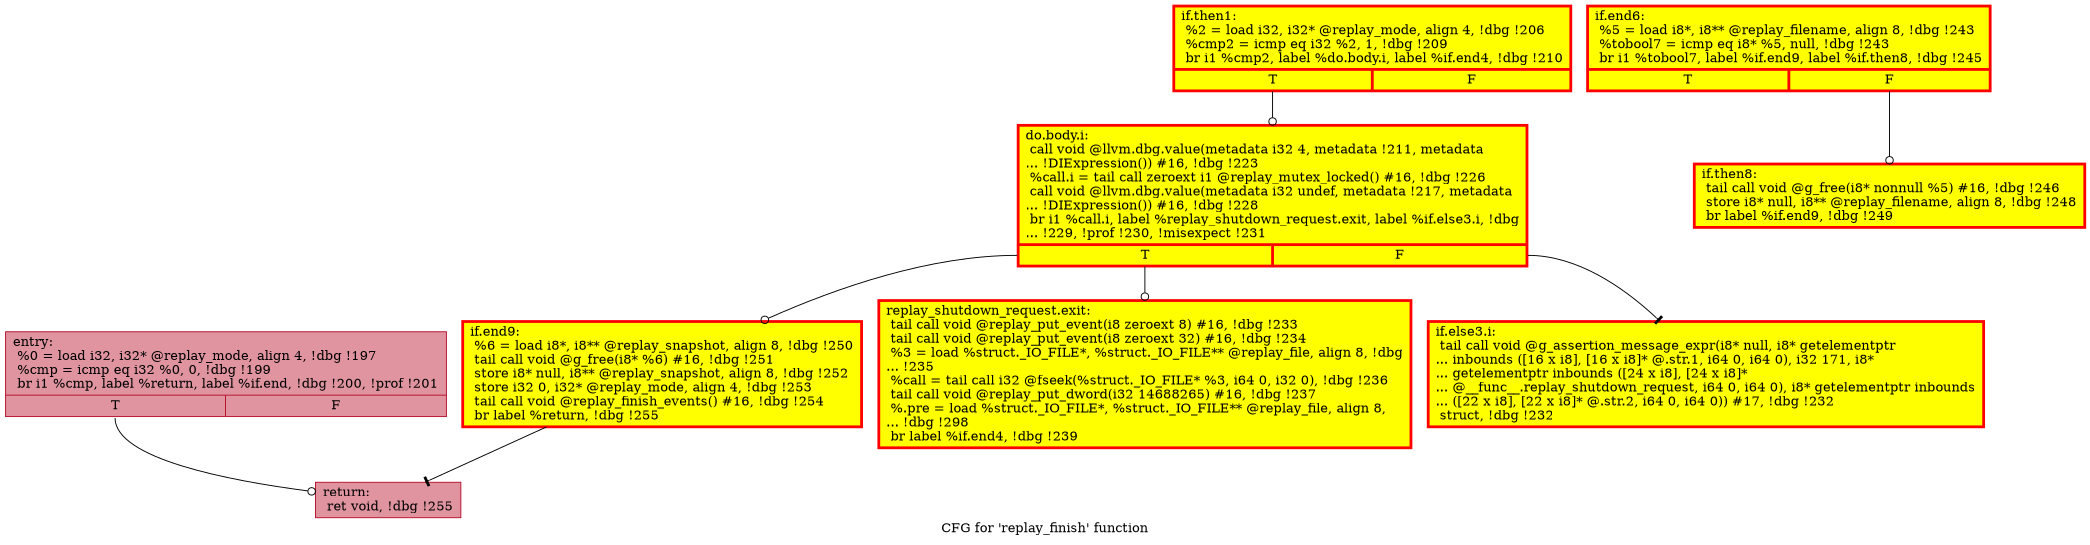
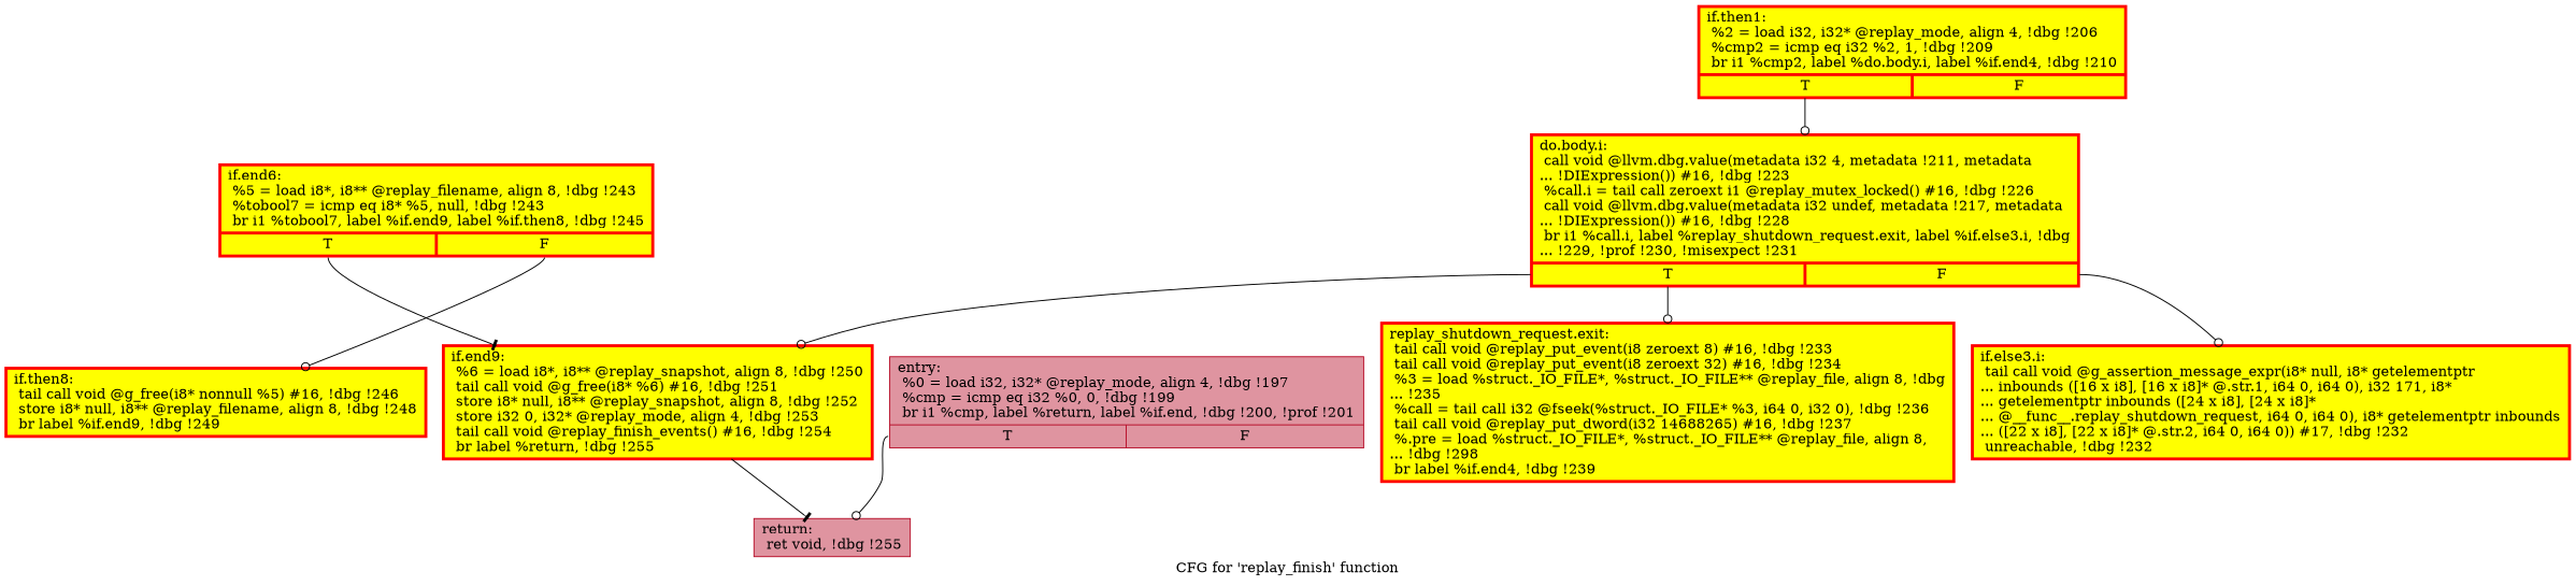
  digraph {
    label="CFG for 'replay_finish' function"
    node [color=red fillcolor=yellow shape=record style=filled penwidth=3.0]
    edge [arrowhead=odot tailport=s0]
    n1 [color="#b70d28ff" fillcolor="#b70d2870" label="{entry:\l  %0 = load i32, i32* @replay_mode, align 4, !dbg !197\l  %cmp = icmp eq i32 %0, 0, !dbg !199\l  br i1 %cmp, label %return, label %if.end, !dbg !200, !prof !201\l|{<s0>T|<s1>F}}" penwidth=""]
    n2 [color="#b70d28ff" fillcolor="#b70d2870" label="{return:                                           \l  ret void, !dbg !255\l}" penwidth=""]
    n3 [label="{if.end6:                                          \l  %5 = load i8*, i8** @replay_filename, align 8, !dbg !243\l  %tobool7 = icmp eq i8* %5, null, !dbg !243\l  br i1 %tobool7, label %if.end9, label %if.then8, !dbg !245\l|{<s0>T|<s1>F}}"]
    n4 [label="{if.end9:                                          \l  %6 = load i8*, i8** @replay_snapshot, align 8, !dbg !250\l  tail call void @g_free(i8* %6) #16, !dbg !251\l  store i8* null, i8** @replay_snapshot, align 8, !dbg !252\l  store i32 0, i32* @replay_mode, align 4, !dbg !253\l  tail call void @replay_finish_events() #16, !dbg !254\l  br label %return, !dbg !255\l}"]
    n5 [label="{if.then8:                                         \l  tail call void @g_free(i8* nonnull %5) #16, !dbg !246\l  store i8* null, i8** @replay_filename, align 8, !dbg !248\l  br label %if.end9, !dbg !249\l}"]
    n6 [label="{if.then1:                                         \l  %2 = load i32, i32* @replay_mode, align 4, !dbg !206\l  %cmp2 = icmp eq i32 %2, 1, !dbg !209\l  br i1 %cmp2, label %do.body.i, label %if.end4, !dbg !210\l|{<s0>T|<s1>F}}"]
    n7 [label="{do.body.i:                                        \l  call void @llvm.dbg.value(metadata i32 4, metadata !211, metadata\l... !DIExpression()) #16, !dbg !223\l  %call.i = tail call zeroext i1 @replay_mutex_locked() #16, !dbg !226\l  call void @llvm.dbg.value(metadata i32 undef, metadata !217, metadata\l... !DIExpression()) #16, !dbg !228\l  br i1 %call.i, label %replay_shutdown_request.exit, label %if.else3.i, !dbg\l... !229, !prof !230, !misexpect !231\l|{<s0>T|<s1>F}}"]
    n8 [label="{replay_shutdown_request.exit:                     \l  tail call void @replay_put_event(i8 zeroext 8) #16, !dbg !233\l  tail call void @replay_put_event(i8 zeroext 32) #16, !dbg !234\l  %3 = load %struct._IO_FILE*, %struct._IO_FILE** @replay_file, align 8, !dbg\l... !235\l  %call = tail call i32 @fseek(%struct._IO_FILE* %3, i64 0, i32 0), !dbg !236\l  tail call void @replay_put_dword(i32 14688265) #16, !dbg !237\l  %.pre = load %struct._IO_FILE*, %struct._IO_FILE** @replay_file, align 8,\l... !dbg !298\l  br label %if.end4, !dbg !239\l}"]
-   n9 [label="{if.else3.i:                                       \l  tail call void @g_assertion_message_expr(i8* null, i8* getelementptr\l... inbounds ([16 x i8], [16 x i8]* @.str.1, i64 0, i64 0), i32 171, i8*\l... getelementptr inbounds ([24 x i8], [24 x i8]*\l... @__func__.replay_shutdown_request, i64 0, i64 0), i8* getelementptr inbounds\l... ([22 x i8], [22 x i8]* @.str.2, i64 0, i64 0)) #17, !dbg !232\l  struct, !dbg !232\l}"]
+   n9 [label="{if.else3.i:                                       \l  tail call void @g_assertion_message_expr(i8* null, i8* getelementptr\l... inbounds ([16 x i8], [16 x i8]* @.str.1, i64 0, i64 0), i32 171, i8*\l... getelementptr inbounds ([24 x i8], [24 x i8]*\l... @__func__.replay_shutdown_request, i64 0, i64 0), i8* getelementptr inbounds\l... ([22 x i8], [22 x i8]* @.str.2, i64 0, i64 0)) #17, !dbg !232\l  unreachable, !dbg !232\l}"]
    n1 -> n2
+   n3 -> n4 [arrowhead=tee]
    n3 -> n5 [tailport=s1]
    n4 -> n2 [arrowhead=tee]
    n6 -> n7
    n7 -> n4
    n7 -> n8
-   n7 -> n9 [arrowhead=tee tailport=s1]
+   n7 -> n9 [tailport=s1]
  }
